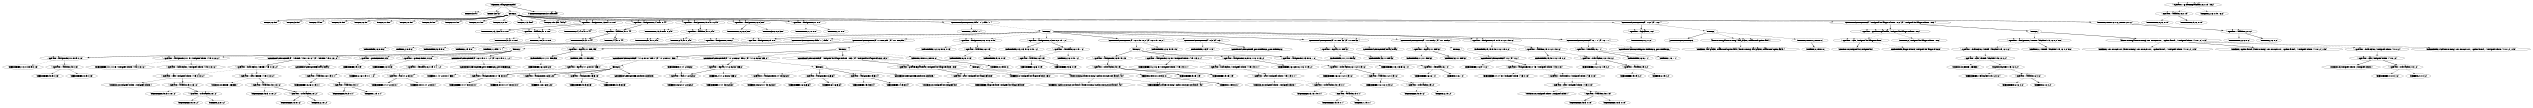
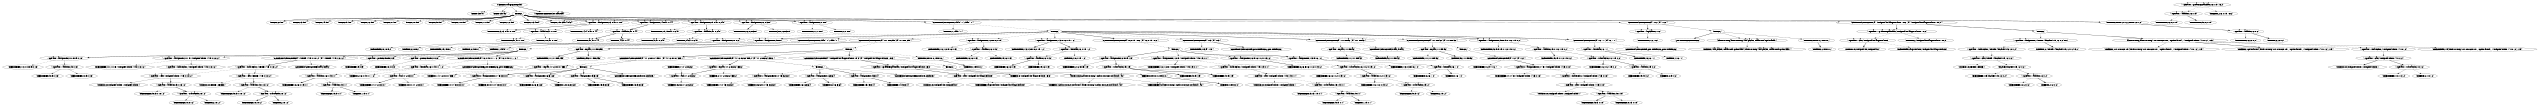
  digraph {
    edge [style=bold]
    n1 [label="(METHOD,udhcp_get_option)"]
    n2 [label="(PARAM,int a1)"]
    n3 [label="(PARAM,int a2)"]
    n4 [label="(BLOCK,,)"]
    n5 [label="(METHOD_RETURN,int __fastcall)"]
    n6 [label="(LOCAL,v2: int)"]
    n7 [label="(LOCAL,v3: int)"]
    n8 [label="(LOCAL,v4: int)"]
    n9 [label="(LOCAL,v5: int)"]
    n10 [label="(LOCAL,v6: int)"]
    n11 [label="(LOCAL,v7: int)"]
    n12 [label="(LOCAL,v8: int)"]
    n13 [label="(LOCAL,v9: int)"]
    n14 [label="(LOCAL,v10: int)"]
    n15 [label="(LOCAL,v11: int)"]
    n16 [label="(LOCAL,v12: int)"]
    n17 [label="(LOCAL,v13: bool)"]
    n18 [label="(LOCAL,v15: char [ 546 ])"]
    n19 [label="(<operator>.assignment,v3 = a1 + 108)"]
    n20 [label="(<operator>.assignment,v4 = a1 + 44)"]
    n21 [label="(<operator>.assignment,v5 = a1 + 240)"]
    n22 [label="(<operator>.assignment,v6 = 388)"]
    n23 [label="(<operator>.assignment,v7 = 0)"]
    n24 [label="(CONTROL_STRUCTURE,while ( 1 ),while ( 1 ))"]
    n25 [label="(CONTROL_STRUCTURE,if ( !v12 ),if ( !v12 ))"]
    n26 [label="(CONTROL_STRUCTURE,if ( (unsigned int)dhcp_verbose >= 2 ),if ( (unsigned int)dhcp_verbose >= 2 ))"]
    n27 [label="(RETURN,return v2 + 2;,return v2 + 2;)"]
    n28 [label="(IDENTIFIER,v3,v3 = a1 + 108)"]
    n29 [label="(<operator>.addition,a1 + 108)"]
    n30 [label="(IDENTIFIER,v4,v4 = a1 + 44)"]
    n31 [label="(<operator>.addition,a1 + 44)"]
    n32 [label="(IDENTIFIER,v5,v5 = a1 + 240)"]
    n33 [label="(<operator>.addition,a1 + 240)"]
    n34 [label="(IDENTIFIER,v6,v6 = 388)"]
    n35 [label="(LITERAL,388,v6 = 388)"]
    n36 [label="(IDENTIFIER,v7,v7 = 0)"]
    n37 [label="(LITERAL,0,v7 = 0)"]
    n38 [label="(LITERAL,1,while ( 1 ))"]
    n39 [label="(BLOCK,,)"]
    n40 [label="(<operator>.logicalNot,!v12)"]
    n41 [label="(BLOCK,,)"]
    n42 [label="(<operator>.greaterEqualsThan,(unsigned int)dhcp_verbose >= 2)"]
    n43 [label="(BLOCK,,)"]
    n44 [label="(<operator>.addition,v2 + 2)"]
    n45 [label="(IDENTIFIER,a1,a1 + 108)"]
    n46 [label="(LITERAL,108,a1 + 108)"]
    n47 [label="(IDENTIFIER,a1,a1 + 44)"]
    n48 [label="(LITERAL,44,a1 + 44)"]
    n49 [label="(IDENTIFIER,a1,a1 + 240)"]
    n50 [label="(LITERAL,240,a1 + 240)"]
    n51 [label="(<operator>.assignment,v8 = 2)"]
    n52 [label="(<operator>.assignment,v9 = 0)"]
    n53 [label="(CONTROL_STRUCTURE,while ( 1 ),while ( 1 ))"]
    n54 [label="(CONTROL_STRUCTURE,if ( v11 == 255 ),if ( v11 == 255 ))"]
    n55 [label="(<operator>.assignment,v12 = v6 + v9)"]
    n56 [label="(<operator>.assignment,v13 = v6 + v9 < 2)"]
    n57 [label="(CONTROL_STRUCTURE,if ( v6 + v9 >= 2 ),if ( v6 + v9 >= 2 ))"]
    n58 [label="(CONTROL_STRUCTURE,if ( v13 ),if ( v13 ))"]
    n59 [label="(CONTROL_STRUCTURE,if ( v11 == a2 ),if ( v11 == a2 ))"]
    n60 [label="(CONTROL_STRUCTURE,if ( v11 == 52 ),if ( v11 == 52 ))"]
    n61 [label="(<operator>.assignment,v5 = v5 + v12 - v9 + 2)"]
    n62 [label="(CONTROL_STRUCTURE,if ( v6 < 1 ),if ( v6 < 1 ))"]
    n63 [label="(IDENTIFIER,v8,v8 = 2)"]
    n64 [label="(LITERAL,2,v8 = 2)"]
    n65 [label="(IDENTIFIER,v9,v9 = 0)"]
    n66 [label="(LITERAL,0,v9 = 0)"]
    n67 [label="(LITERAL,1,while ( 1 ))"]
    n68 [label="(BLOCK,,)"]
    n69 [label="(<operator>.equals,v11 == 255)"]
    n70 [label="(BLOCK,,)"]
    n71 [label="(IDENTIFIER,v12,v12 = v6 + v9)"]
    n72 [label="(<operator>.addition,v6 + v9)"]
    n73 [label="(IDENTIFIER,v13,v13 = v6 + v9 < 2)"]
    n74 [label="(<operator>.lessThan,v6 + v9 < 2)"]
    n75 [label="(BLOCK,,)"]
    n76 [label="(IDENTIFIER,v13,if ( v13 ))"]
    n77 [label="(CONTROL_STRUCTURE,goto LABEL_26;,goto LABEL_26;)"]
    n78 [label="(<operator>.equals,v11 == a2)"]
    n79 [label="(CONTROL_STRUCTURE,break;,break;)"]
    n80 [label="(<operator>.equals,v11 == 52)"]
    n81 [label="(BLOCK,,)"]
    n82 [label="(IDENTIFIER,v5,v5 = v5 + v12 - v9 + 2)"]
    n83 [label="(<operator>.addition,v5 + v12 - v9 + 2)"]
    n84 [label="(<operator>.lessThan,v6 < 1)"]
    n85 [label="(CONTROL_STRUCTURE,goto LABEL_26;,goto LABEL_26;)"]
    n86 [label="(<operator>.assignment,v10 = v5 + v8)"]
    n87 [label="(<operator>.assignment,v11 = *(unsigned __int8 *)(v5 + v8 - 2))"]
    n88 [label="(CONTROL_STRUCTURE,if ( *(_BYTE *)(v5 + v8 - 2) ),if ( *(_BYTE *)(v5 + v8 - 2) ))"]
    n89 [label="(<operator>.preDecrement,--v9)"]
    n90 [label="(<operator>.preIncrement,++v8)"]
    n91 [label="(CONTROL_STRUCTURE,if ( v6 + v9 + 1 < 2 ),if ( v6 + v9 + 1 < 2 ))"]
    n92 [label="(IDENTIFIER,v10,v10 = v5 + v8)"]
    n93 [label="(<operator>.addition,v5 + v8)"]
    n94 [label="(IDENTIFIER,v11,v11 = *(unsigned __int8 *)(v5 + v8 - 2))"]
    n95 [label="(<operator>.indirection,*(unsigned __int8 *)(v5 + v8 - 2))"]
    n96 [label="(<operator>.indirection,*(_BYTE *)(v5 + v8 - 2))"]
    n97 [label="(CONTROL_STRUCTURE,break;,break;)"]
    n98 [label="(IDENTIFIER,v9,--v9)"]
    n99 [label="(IDENTIFIER,v8,++v8)"]
    n100 [label="(<operator>.lessThan,v6 + v9 + 1 < 2)"]
    n101 [label="(CONTROL_STRUCTURE,goto LABEL_26;,goto LABEL_26;)"]
    n102 [label="(IDENTIFIER,v5,v5 + v8)"]
    n103 [label="(IDENTIFIER,v8,v5 + v8)"]
    n104 [label="(<operator>.cast,(unsigned __int8 *)(v5 + v8 - 2))"]
    n105 [label="(UNKNOWN,unsigned __int8 *,unsigned __int8 *)"]
    n106 [label="(<operator>.addition,v5 + v8 - 2)"]
    n107 [label="(IDENTIFIER,v5,v5 + v8 - 2)"]
    n108 [label="(<operator>.subtraction,v8 - 2)"]
    n109 [label="(IDENTIFIER,v8,v8 - 2)"]
    n110 [label="(LITERAL,2,v8 - 2)"]
    n111 [label="(<operator>.cast,(_BYTE *)(v5 + v8 - 2))"]
    n112 [label="(UNKNOWN,_BYTE *,_BYTE *)"]
    n113 [label="(<operator>.addition,v5 + v8 - 2)"]
    n114 [label="(IDENTIFIER,v5,v5 + v8 - 2)"]
    n115 [label="(<operator>.subtraction,v8 - 2)"]
    n116 [label="(IDENTIFIER,v8,v8 - 2)"]
    n117 [label="(LITERAL,2,v8 - 2)"]
    n118 [label="(<operator>.addition,v6 + v9 + 1)"]
    n119 [label="(LITERAL,2,v6 + v9 + 1 < 2)"]
    n120 [label="(IDENTIFIER,v6,v6 + v9 + 1)"]
    n121 [label="(<operator>.addition,v9 + 1)"]
    n122 [label="(IDENTIFIER,v9,v9 + 1)"]
    n123 [label="(LITERAL,1,v9 + 1)"]
    n124 [label="(IDENTIFIER,v11,v11 == 255)"]
    n125 [label="(LITERAL,255,v11 == 255)"]
    n126 [label="(CONTROL_STRUCTURE,if ( (v7 & 0x101) == 1 ),if ( (v7 & 0x101) == 1 ))"]
    n127 [label="(CONTROL_STRUCTURE,if ( (v7 & 0x202) == 2 ),if ( (v7 & 0x202) == 2 ))"]
    n128 [label="(CONTROL_STRUCTURE,if ( (unsigned int)dhcp_verbose >= 3 ),if ( (unsigned int)dhcp_verbose >= 3 ))"]
    n129 [label="(RETURN,return 0;,return 0;)"]
    n130 [label="(<operator>.equals,(v7 & 0x101) == 1)"]
    n131 [label="(BLOCK,,)"]
    n132 [label="(<operator>.equals,(v7 & 0x202) == 2)"]
    n133 [label="(BLOCK,,)"]
    n134 [label="(<operator>.greaterEqualsThan,(unsigned int)dhcp_verbose >= 3)"]
    n135 [label="(BLOCK,,)"]
    n136 [label="(LITERAL,0,return 0;)"]
    n137 [label="(<operator>.and,v7 & 0x101)"]
    n138 [label="(LITERAL,1,(v7 & 0x101) == 1)"]
    n139 [label="(<operators>.assignmentOr,v7 |= 0x101u)"]
    n140 [label="(<operator>.assignment,v6 = 128)"]
    n141 [label="(<operator>.assignment,v5 = v3)"]
    n142 [label="(CONTROL_STRUCTURE,continue;,continue;)"]
    n143 [label="(IDENTIFIER,v7,v7 & 0x101)"]
    n144 [label="(LITERAL,0x101,v7 & 0x101)"]
    n145 [label="(IDENTIFIER,v7,v7 |= 0x101u)"]
    n146 [label="(LITERAL,0x101u,v7 |= 0x101u)"]
    n147 [label="(IDENTIFIER,v6,v6 = 128)"]
    n148 [label="(LITERAL,128,v6 = 128)"]
    n149 [label="(IDENTIFIER,v5,v5 = v3)"]
    n150 [label="(IDENTIFIER,v3,v5 = v3)"]
    n151 [label="(<operator>.and,v7 & 0x202)"]
    n152 [label="(LITERAL,2,(v7 & 0x202) == 2)"]
    n153 [label="(<operators>.assignmentOr,v7 |= 0x202u)"]
    n154 [label="(<operator>.assignment,v6 = 64)"]
    n155 [label="(<operator>.assignment,v5 = v4)"]
    n156 [label="(CONTROL_STRUCTURE,continue;,continue;)"]
    n157 [label="(LITERAL,0x202,v7 & 0x202)"]
    n158 [label="(IDENTIFIER,v7,v7 & 0x202)"]
    n159 [label="(IDENTIFIER,v7,v7 |= 0x202u)"]
    n160 [label="(LITERAL,0x202u,v7 |= 0x202u)"]
    n161 [label="(IDENTIFIER,v6,v6 = 64)"]
    n162 [label="(LITERAL,64,v6 = 64)"]
    n163 [label="(IDENTIFIER,v5,v5 = v4)"]
    n164 [label="(IDENTIFIER,v4,v5 = v4)"]
    n165 [label="(<operator>.cast,(unsigned int)dhcp_verbose)"]
    n166 [label="(LITERAL,3,(unsigned int)dhcp_verbose >= 3)"]
    n167 [label="(bb_error_msg,bb_error_msg(\"option 0x%02x not found\", a2))"]
    n168 [label="(RETURN,return 0;,return 0;)"]
    n169 [label="(UNKNOWN,unsigned int,unsigned int)"]
    n170 [label="(IDENTIFIER,dhcp_verbose,(unsigned int)dhcp_verbose)"]
    n171 [label="(LITERAL,\"option 0x%02x not found\",bb_error_msg(\"option 0x%02x not found\", a2))"]
    n172 [label="(IDENTIFIER,a2,bb_error_msg(\"option 0x%02x not found\", a2))"]
    n173 [label="(LITERAL,0,return 0;)"]
    n174 [label="(IDENTIFIER,v6,v6 + v9)"]
    n175 [label="(IDENTIFIER,v9,v6 + v9)"]
    n176 [label="(<operator>.addition,v6 + v9)"]
    n177 [label="(LITERAL,2,v6 + v9 < 2)"]
    n178 [label="(IDENTIFIER,v6,v6 + v9)"]
    n179 [label="(IDENTIFIER,v9,v6 + v9)"]
    n180 [label="(<operator>.greaterEqualsThan,v6 + v9 >= 2)"]
    n181 [label="(<operator>.addition,v6 + v9)"]
    n182 [label="(LITERAL,2,v6 + v9 >= 2)"]
    n183 [label="(<operator>.assignment,v2 = v5 - v9)"]
    n184 [label="(<operator>.assignment,v12 = *(unsigned __int8 *)(v5 - v9 + 1))"]
    n185 [label="(<operator>.assignment,v6 = v6 - v12 + v9 - 2)"]
    n186 [label="(<operator>.assignment,v13 = v6 < 0)"]
    n187 [label="(IDENTIFIER,v6,v6 + v9)"]
    n188 [label="(IDENTIFIER,v9,v6 + v9)"]
    n189 [label="(IDENTIFIER,v2,v2 = v5 - v9)"]
    n190 [label="(<operator>.subtraction,v5 - v9)"]
    n191 [label="(IDENTIFIER,v12,v12 = *(unsigned __int8 *)(v5 - v9 + 1))"]
    n192 [label="(<operator>.indirection,*(unsigned __int8 *)(v5 - v9 + 1))"]
    n193 [label="(IDENTIFIER,v6,v6 = v6 - v12 + v9 - 2)"]
    n194 [label="(<operator>.subtraction,v6 - v12 + v9 - 2)"]
    n195 [label="(IDENTIFIER,v13,v13 = v6 < 0)"]
    n196 [label="(<operator>.lessThan,v6 < 0)"]
    n197 [label="(IDENTIFIER,v5,v5 - v9)"]
    n198 [label="(IDENTIFIER,v9,v5 - v9)"]
    n199 [label="(<operator>.cast,(unsigned __int8 *)(v5 - v9 + 1))"]
    n200 [label="(UNKNOWN,unsigned __int8 *,unsigned __int8 *)"]
    n201 [label="(<operator>.subtraction,v5 - v9 + 1)"]
    n202 [label="(IDENTIFIER,v5,v5 - v9 + 1)"]
    n203 [label="(<operator>.addition,v9 + 1)"]
    n204 [label="(IDENTIFIER,v9,v9 + 1)"]
    n205 [label="(LITERAL,1,v9 + 1)"]
    n206 [label="(IDENTIFIER,v6,v6 - v12 + v9 - 2)"]
    n207 [label="(<operator>.addition,v12 + v9 - 2)"]
    n208 [label="(IDENTIFIER,v12,v12 + v9 - 2)"]
    n209 [label="(<operator>.subtraction,v9 - 2)"]
    n210 [label="(IDENTIFIER,v9,v9 - 2)"]
    n211 [label="(LITERAL,2,v9 - 2)"]
    n212 [label="(IDENTIFIER,v6,v6 < 0)"]
    n213 [label="(LITERAL,0,v6 < 0)"]
    n214 [label="(IDENTIFIER,v11,v11 == a2)"]
    n215 [label="(IDENTIFIER,a2,v11 == a2)"]
    n216 [label="(IDENTIFIER,v11,v11 == 52)"]
    n217 [label="(LITERAL,52,v11 == 52)"]
    n218 [label="(CONTROL_STRUCTURE,if ( v12 ),if ( v12 ))"]
    n219 [label="(IDENTIFIER,v12,if ( v12 ))"]
    n220 [label="(<operators>.assignmentOr,v7 |= *(unsigned __int8 *)(v5 + v8))"]
    n221 [label="(IDENTIFIER,v7,v7 |= *(unsigned __int8 *)(v5 + v8))"]
    n222 [label="(<operator>.indirection,*(unsigned __int8 *)(v5 + v8))"]
    n223 [label="(<operator>.cast,(unsigned __int8 *)(v5 + v8))"]
    n224 [label="(UNKNOWN,unsigned __int8 *,unsigned __int8 *)"]
    n225 [label="(<operator>.addition,v5 + v8)"]
    n226 [label="(IDENTIFIER,v5,v5 + v8)"]
    n227 [label="(IDENTIFIER,v8,v5 + v8)"]
    n228 [label="(IDENTIFIER,v5,v5 + v12 - v9 + 2)"]
    n229 [label="(<operator>.subtraction,v12 - v9 + 2)"]
    n230 [label="(IDENTIFIER,v12,v12 - v9 + 2)"]
    n231 [label="(<operator>.addition,v9 + 2)"]
    n232 [label="(IDENTIFIER,v9,v9 + 2)"]
    n233 [label="(LITERAL,2,v9 + 2)"]
    n234 [label="(IDENTIFIER,v6,v6 < 1)"]
    n235 [label="(LITERAL,1,v6 < 1)"]
    n236 [label="(IDENTIFIER,v12,!v12)"]
    n237 [label="(JUMP_TARGET,LABEL_26)"]
    n238 [label="(bb_error_msg,bb_error_msg(\"bad packet, malformed option field\"))"]
    n239 [label="(RETURN,return 0;,return 0;)"]
    n240 [label="(LITERAL,\"bad packet, malformed option field\",bb_error_msg(\"bad packet, malformed option field\"))"]
    n241 [label="(LITERAL,0,return 0;)"]
    n242 [label="(<operator>.cast,(unsigned int)dhcp_verbose)"]
    n243 [label="(LITERAL,2,(unsigned int)dhcp_verbose >= 2)"]
    n244 [label="(<operator>.assignment,*(_BYTE *)bin2hex(v15, v2 + 2) = 0)"]
    n245 [label="(bb_error_msg,bb_error_msg(\"%s: 0x%02x %s\", \"option found\", *(unsigned __int8 *)(v10 - 2), v15))"]
    n246 [label="(UNKNOWN,unsigned int,unsigned int)"]
    n247 [label="(IDENTIFIER,dhcp_verbose,(unsigned int)dhcp_verbose)"]
    n248 [label="(<operator>.indirection,*(_BYTE *)bin2hex(v15, v2 + 2))"]
    n249 [label="(LITERAL,0,*(_BYTE *)bin2hex(v15, v2 + 2) = 0)"]
    n250 [label="(LITERAL,\"%s: 0x%02x %s\",bb_error_msg(\"%s: 0x%02x %s\", \"option found\", *(unsigned __int8 *)(v10 - 2), v15))"]
    n251 [label="(LITERAL,\"option found\",bb_error_msg(\"%s: 0x%02x %s\", \"option found\", *(unsigned __int8 *)(v10 - 2), v15))"]
    n252 [label="(<operator>.indirection,*(unsigned __int8 *)(v10 - 2))"]
    n253 [label="(IDENTIFIER,v15,bb_error_msg(\"%s: 0x%02x %s\", \"option found\", *(unsigned __int8 *)(v10 - 2), v15))"]
    n254 [label="(<operator>.cast,(_BYTE *)bin2hex(v15, v2 + 2))"]
    n255 [label="(UNKNOWN,_BYTE *,_BYTE *)"]
    n256 [label="(bin2hex,bin2hex(v15, v2 + 2))"]
    n257 [label="(IDENTIFIER,v15,bin2hex(v15, v2 + 2))"]
    n258 [label="(<operator>.addition,v2 + 2)"]
    n259 [label="(IDENTIFIER,v2,v2 + 2)"]
    n260 [label="(LITERAL,2,v2 + 2)"]
    n261 [label="(<operator>.cast,(unsigned __int8 *)(v10 - 2))"]
    n262 [label="(UNKNOWN,unsigned __int8 *,unsigned __int8 *)"]
    n263 [label="(<operator>.subtraction,v10 - 2)"]
    n264 [label="(IDENTIFIER,v10,v10 - 2)"]
    n265 [label="(LITERAL,2,v10 - 2)"]
    n266 [label="(IDENTIFIER,v2,v2 + 2)"]
    n267 [label="(LITERAL,2,v2 + 2)"]
    n1 -> n2 [style=dashed]
    n1 -> n3 [style=solid]
    n1 -> n4 [style=solid]
    n1 -> n5
    n4 -> n6
    n4 -> n7 [style=solid]
    n4 -> n8 [style=dashed]
    n4 -> n9
    n4 -> n10
    n4 -> n11 [style=solid]
    n4 -> n12 [style=dashed]
    n4 -> n13 [style=solid]
    n4 -> n14 [style=solid]
    n4 -> n15
    n4 -> n16 [style=solid]
    n4 -> n17
    n4 -> n18
    n4 -> n19
    n4 -> n20 [style=dashed]
    n4 -> n21 [style=dashed]
    n4 -> n22 [style=dashed]
    n4 -> n23
    n4 -> n24
    n4 -> n25 [style=solid]
    n4 -> n26 [style=solid]
    n4 -> n27
    n19 -> n28
    n19 -> n29 [style=solid]
    n20 -> n30 [style=dashed]
    n20 -> n31
    n21 -> n32 [style=dashed]
    n21 -> n33
    n22 -> n34
    n22 -> n35 [style=solid]
    n23 -> n36 [style=dashed]
    n23 -> n37 [style=solid]
    n24 -> n38 [style=solid]
    n24 -> n39 [style=dashed]
    n25 -> n40
    n25 -> n41 [style=solid]
    n26 -> n42
    n26 -> n43
    n27 -> n44
    n29 -> n45 [style=dashed]
    n29 -> n46 [style=solid]
    n31 -> n47
    n31 -> n48
    n33 -> n49 [style=dashed]
    n33 -> n50 [style=dashed]
    n39 -> n51 [style=dashed]
    n39 -> n52
    n39 -> n53 [style=dashed]
    n39 -> n54 [style=dashed]
    n39 -> n55 [style=dashed]
    n39 -> n56 [style=solid]
    n39 -> n57
    n39 -> n58 [style=dashed]
    n39 -> n59
    n39 -> n60 [style=dashed]
    n39 -> n61
    n39 -> n62
    n40 -> n236 [style=solid]
    n41 -> n237
    n41 -> n238 [style=solid]
    n41 -> n239 [style=solid]
    n42 -> n242 [style=dashed]
    n42 -> n243 [style=solid]
    n43 -> n244 [style=dashed]
    n43 -> n245
    n44 -> n266 [style=solid]
    n44 -> n267
    n51 -> n63 [style=solid]
    n51 -> n64 [style=solid]
    n52 -> n65 [style=dashed]
    n52 -> n66 [style=solid]
    n53 -> n67 [style=solid]
    n53 -> n68 [style=dashed]
    n54 -> n69
    n54 -> n70 [style=dashed]
    n55 -> n71 [style=solid]
    n55 -> n72 [style=solid]
    n56 -> n73
    n56 -> n74
    n57 -> n75 [style=dashed]
    n58 -> n76 [style=solid]
    n58 -> n77
    n59 -> n78 [style=dashed]
    n59 -> n79 [style=dashed]
    n60 -> n80 [style=solid]
    n60 -> n81 [style=dashed]
    n61 -> n82 [style=solid]
    n61 -> n83 [style=solid]
    n62 -> n84 [style=solid]
    n62 -> n85 [style=dashed]
    n68 -> n86
    n68 -> n87 [style=solid]
    n68 -> n88 [style=dashed]
    n68 -> n89 [style=dashed]
    n68 -> n90 [style=solid]
    n68 -> n91
    n69 -> n124
    n69 -> n125
    n70 -> n126
    n70 -> n127 [style=solid]
    n70 -> n128
    n70 -> n129 [style=dashed]
    n72 -> n174 [style=solid]
    n72 -> n175 [style=dashed]
    n74 -> n176 [style=solid]
    n74 -> n177 [style=dashed]
    n75 -> n183
    n75 -> n184 [style=solid]
    n75 -> n185 [style=dashed]
    n75 -> n186
    n78 -> n214 [style=dashed]
    n78 -> n215 [style=solid]
    n80 -> n216 [style=dashed]
    n80 -> n217
    n81 -> n218 [style=solid]
    n83 -> n228
    n83 -> n229 [style=solid]
    n84 -> n234
    n84 -> n235 [style=solid]
    n86 -> n92 [style=dashed]
    n86 -> n93 [style=solid]
    n87 -> n94 [style=dashed]
    n87 -> n95 [style=solid]
    n88 -> n96
    n88 -> n97 [style=solid]
    n89 -> n98 [style=dashed]
    n90 -> n99 [style=solid]
    n91 -> n100 [style=dashed]
    n91 -> n101 [style=solid]
    n93 -> n102 [style=solid]
    n93 -> n103 [style=solid]
    n96 -> n104 [style=dashed]
    n96 -> n111 [style=solid]
    n100 -> n118 [style=dashed]
    n100 -> n119 [style=dashed]
    n104 -> n105 [style=solid]
    n104 -> n106
    n106 -> n107 [style=dashed]
    n106 -> n108
    n108 -> n109 [style=solid]
    n108 -> n110 [style=solid]
    n111 -> n112 [style=dashed]
    n111 -> n113
    n113 -> n114 [style=solid]
    n113 -> n115
    n115 -> n116
    n115 -> n117
    n118 -> n120
    n118 -> n121 [style=dashed]
    n121 -> n122
    n121 -> n123
    n126 -> n130 [style=dashed]
    n126 -> n131 [style=solid]
    n127 -> n132
    n127 -> n133 [style=solid]
    n128 -> n134
    n128 -> n135 [style=dashed]
    n129 -> n136
    n130 -> n137 [style=dashed]
    n130 -> n138 [style=dashed]
    n131 -> n139
    n131 -> n140
    n131 -> n141
    n131 -> n142
    n132 -> n151
    n132 -> n152 [style=dashed]
    n133 -> n153 [style=dashed]
    n133 -> n154
    n133 -> n155
    n133 -> n156 [style=solid]
    n134 -> n165
    n134 -> n166 [style=solid]
    n135 -> n167 [style=solid]
    n135 -> n168 [style=solid]
    n137 -> n143
    n137 -> n144 [style=solid]
    n139 -> n145
    n139 -> n146 [style=dashed]
-   n124 -> n147 [style=dashed]
+   n140 -> n147 [style=dashed]
    n140 -> n148
    n141 -> n149
    n141 -> n150
    n151 -> n157 [style=solid]
    n153 -> n159 [style=dashed]
    n153 -> n160 [style=dashed]
    n154 -> n161 [style=solid]
    n154 -> n162
    n155 -> n163 [style=solid]
    n155 -> n164
    n158 -> n151 [style=solid]
    n165 -> n169 [style=dashed]
    n165 -> n170 [style=dashed]
    n167 -> n171 [style=solid]
    n167 -> n172 [style=solid]
    n168 -> n173
    n176 -> n178
    n176 -> n179
    n180 -> n181 [style=dashed]
    n180 -> n182 [style=dashed]
    n181 -> n187 [style=dashed]
    n181 -> n188
-   n57 -> n189 [style=solid]
+   n183 -> n189 [style=solid]
    n183 -> n190
    n184 -> n191
    n184 -> n192 [style=dashed]
    n185 -> n193
    n185 -> n194 [style=dashed]
    n186 -> n195 [style=dashed]
    n186 -> n196 [style=solid]
    n190 -> n197
    n190 -> n198
    n192 -> n199 [style=solid]
    n194 -> n206 [style=solid]
    n194 -> n207
    n196 -> n212 [style=solid]
    n196 -> n213
    n199 -> n200 [style=dashed]
    n199 -> n201 [style=dashed]
    n201 -> n202 [style=dashed]
    n201 -> n203 [style=dashed]
    n203 -> n204 [style=solid]
    n203 -> n205
    n207 -> n208
    n207 -> n209 [style=solid]
    n209 -> n210 [style=dashed]
    n209 -> n211 [style=dashed]
    n218 -> n219 [style=solid]
    n218 -> n220
    n220 -> n221 [style=dashed]
    n220 -> n222 [style=dashed]
    n222 -> n223 [style=dashed]
    n223 -> n224 [style=solid]
    n223 -> n225 [style=solid]
    n225 -> n226
    n225 -> n227 [style=solid]
    n229 -> n230
    n229 -> n231
    n231 -> n232 [style=dashed]
    n231 -> n233 [style=solid]
    n238 -> n240 [style=dashed]
    n239 -> n241
    n242 -> n246
    n242 -> n247 [style=dashed]
    n244 -> n248 [style=dashed]
    n244 -> n249
    n245 -> n250 [style=solid]
    n245 -> n251
    n245 -> n252 [style=dashed]
    n245 -> n253 [style=solid]
    n248 -> n254 [style=dashed]
    n252 -> n261 [style=solid]
    n254 -> n255 [style=dashed]
    n254 -> n256 [style=solid]
    n256 -> n257 [style=dashed]
    n256 -> n258 [style=solid]
    n258 -> n259 [style=dashed]
    n258 -> n260
    n261 -> n262
    n261 -> n263
    n263 -> n264 [style=solid]
    n263 -> n265 [style=dashed]
  }
